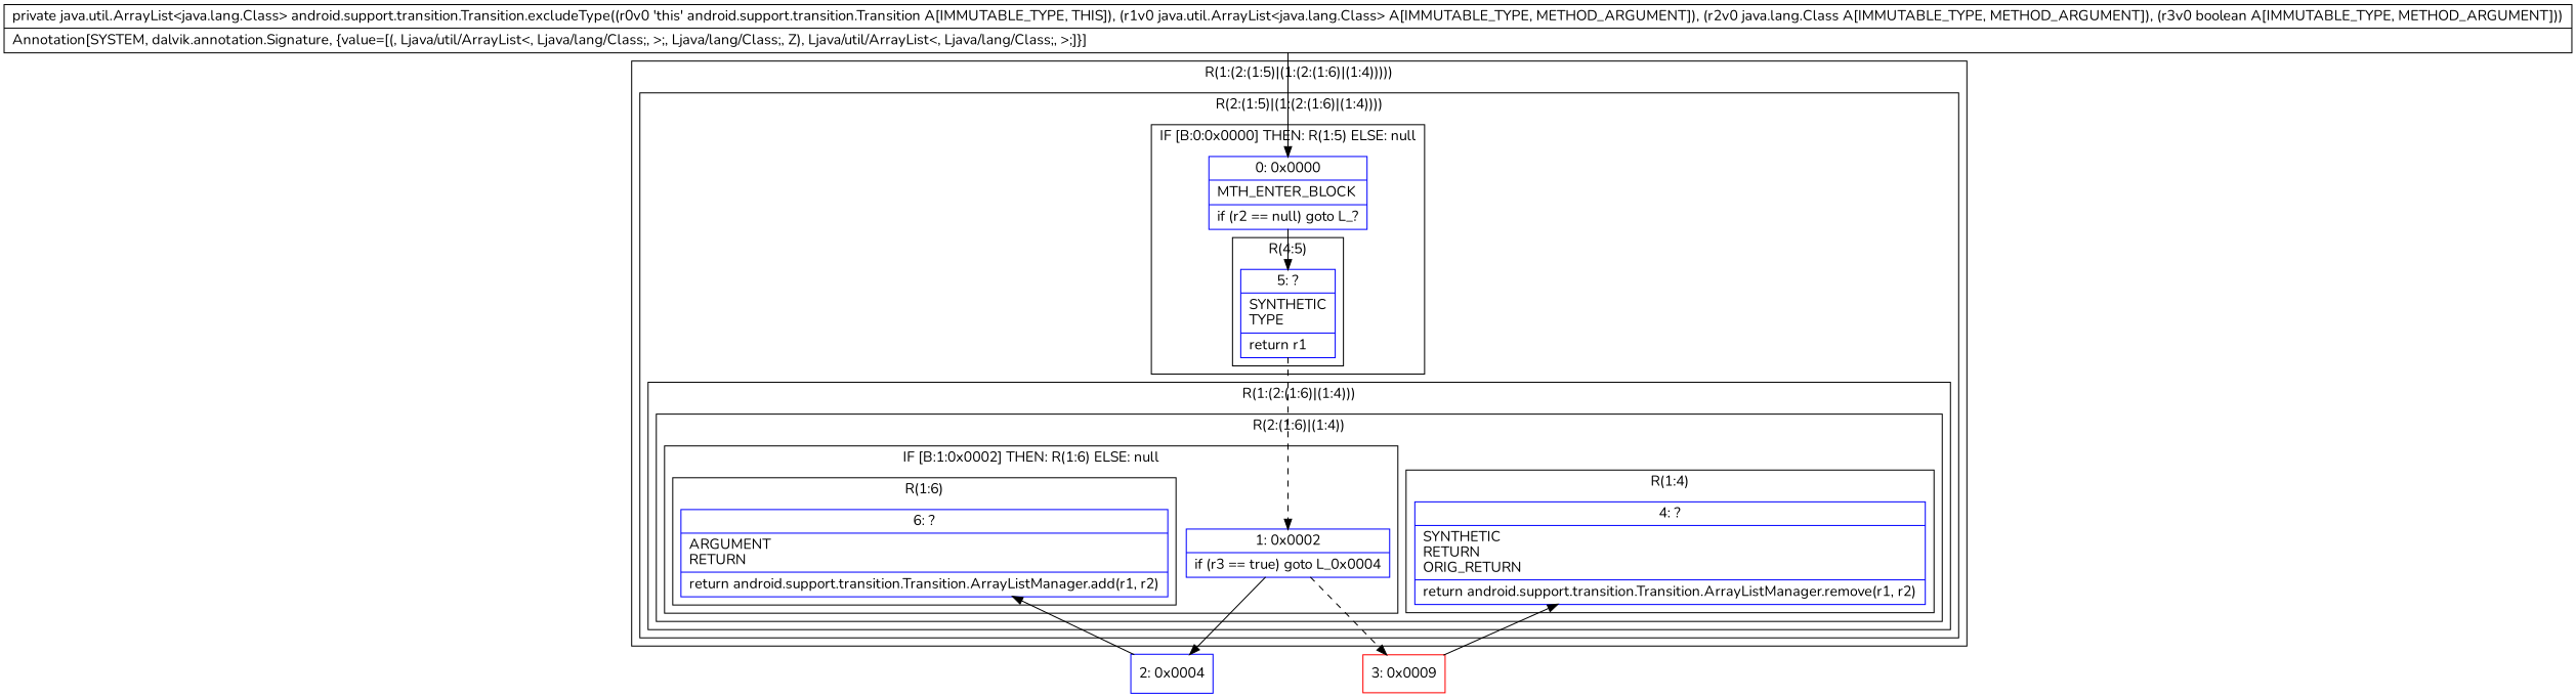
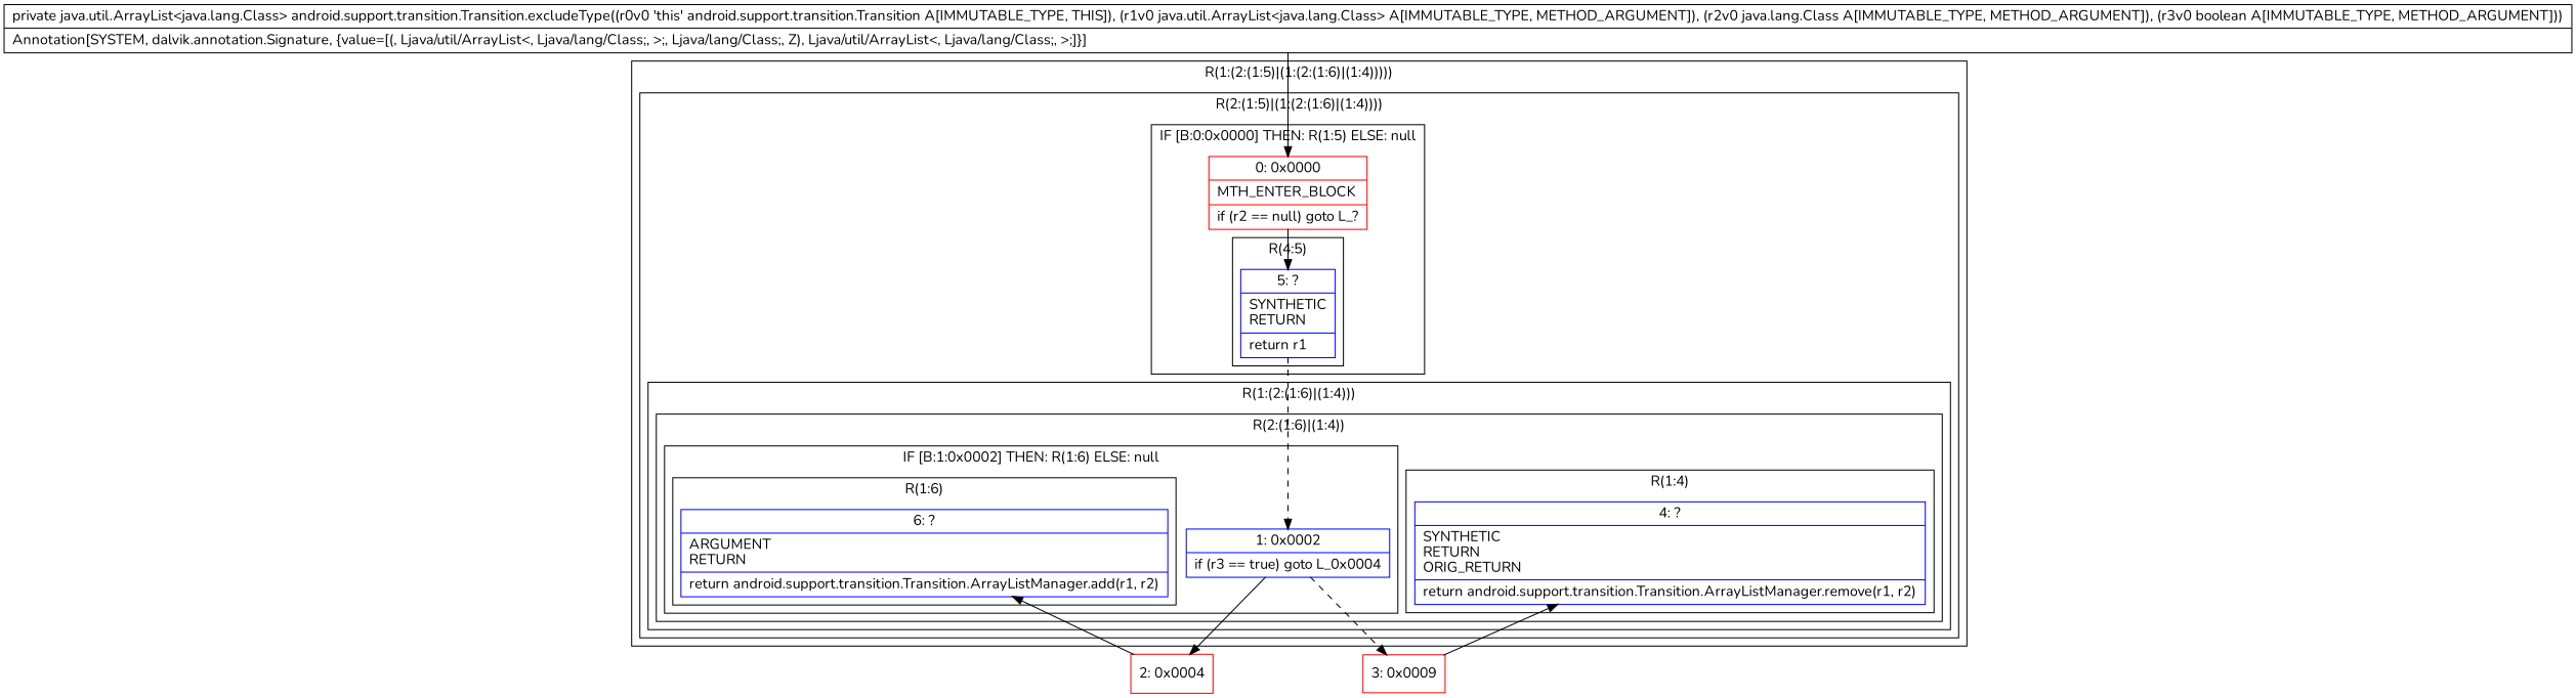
  digraph {
    fontname=Nunito
    node [color=blue fontname=Nunito shape=record]
    edge [fontname=Nunito]
-   n1 [label="{5\:\ ?|SYNTHETIC\lTYPE\l|return r1\l}"]
-   n2 [label="{0\:\ 0x0000|MTH_ENTER_BLOCK\l|if (r2 == null) goto L_?\l}"]
+   n1 [label="{5\:\ ?|SYNTHETIC\lRETURN\l|return r1\l}"]
+   n2 [color=red label="{0\:\ 0x0000|MTH_ENTER_BLOCK\l|if (r2 == null) goto L_?\l}"]
    n3 [label="{6\:\ ?|ARGUMENT\lRETURN\l|return android.support.transition.Transition.ArrayListManager.add(r1, r2)\l}"]
    n4 [label="{1\:\ 0x0002|if (r3 == true) goto L_0x0004\l}"]
    n5 [label="{4\:\ ?|SYNTHETIC\lRETURN\lORIG_RETURN\l|return android.support.transition.Transition.ArrayListManager.remove(r1, r2)\l}"]
-   n6 [label="{2\:\ 0x0004}"]
+   n6 [color=red label="{2\:\ 0x0004}"]
    n7 [color=red label="{3\:\ 0x0009}"]
    n8 [label="{private java.util.ArrayList\<java.lang.Class\> android.support.transition.Transition.excludeType((r0v0 'this' android.support.transition.Transition A[IMMUTABLE_TYPE, THIS]), (r1v0 java.util.ArrayList\<java.lang.Class\> A[IMMUTABLE_TYPE, METHOD_ARGUMENT]), (r2v0 java.lang.Class A[IMMUTABLE_TYPE, METHOD_ARGUMENT]), (r3v0 boolean A[IMMUTABLE_TYPE, METHOD_ARGUMENT]))  | Annotation[SYSTEM, dalvik.annotation.Signature, \{value=[(, Ljava\/util\/ArrayList\<, Ljava\/lang\/Class;, \>;, Ljava\/lang\/Class;, Z), Ljava\/util\/ArrayList\<, Ljava\/lang\/Class;, \>;]\}]\l}" color=""]
    subgraph cluster_1 {
      label="R(1:(2:(1:5)|(1:(2:(1:6)|(1:4)))))"
      subgraph cluster_2 {
        label="R(2:(1:5)|(1:(2:(1:6)|(1:4))))"
        subgraph cluster_3 {
          label="IF [B:0:0x0000] THEN: R(1:5) ELSE: null"
          n2
          subgraph cluster_4 {
            label="R(4:5)"
            n1
          }
        }
        subgraph cluster_5 {
          label="R(1:(2:(1:6)|(1:4)))"
          subgraph cluster_6 {
            label="R(2:(1:6)|(1:4))"
            subgraph cluster_7 {
              label="IF [B:1:0x0002] THEN: R(1:6) ELSE: null"
              n4
              subgraph cluster_8 {
                label="R(1:6)"
                n3
              }
            }
            subgraph cluster_9 {
              label="R(1:4)"
              n5
            }
          }
        }
      }
    }
    n1 -> n4 [style=dashed]
    n2 -> n1
    n4 -> n6
    n4 -> n7 [style=dashed]
    n6 -> n3
    n7 -> n5
    n8 -> n2
  }
